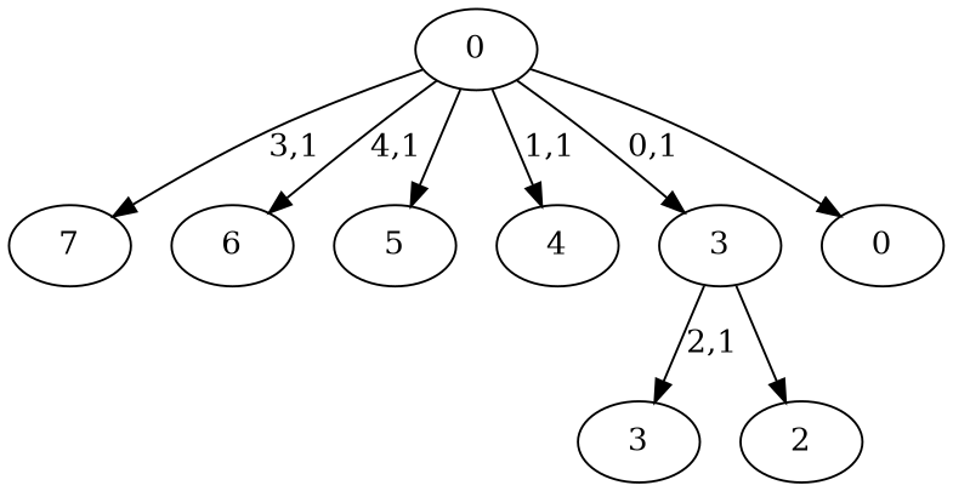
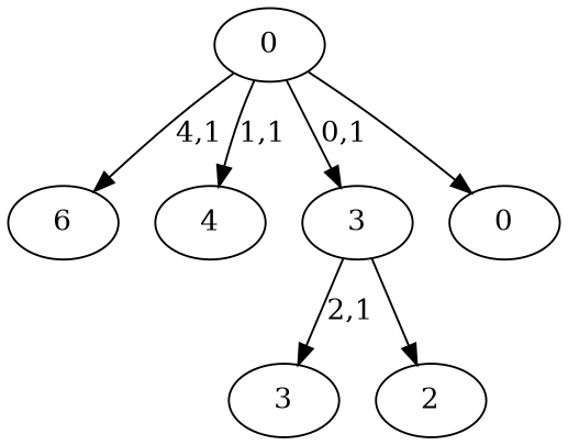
  digraph {
-   n1 [label=7]
    n2 [label=6]
-   n3 [label=5]
    n4 [label=4]
    n5 [label=3]
    n6 [label=2]
    3
    n8 [label=0]
    0
    3 -> n5 [label="2,1"]
    3 -> n6
-   0 -> n1 [label="3,1"]
    0 -> n2 [label="4,1"]
-   0 -> n3
    0 -> n4 [label="1,1"]
    0 -> 3 [label="0,1"]
    0 -> n8
  }
